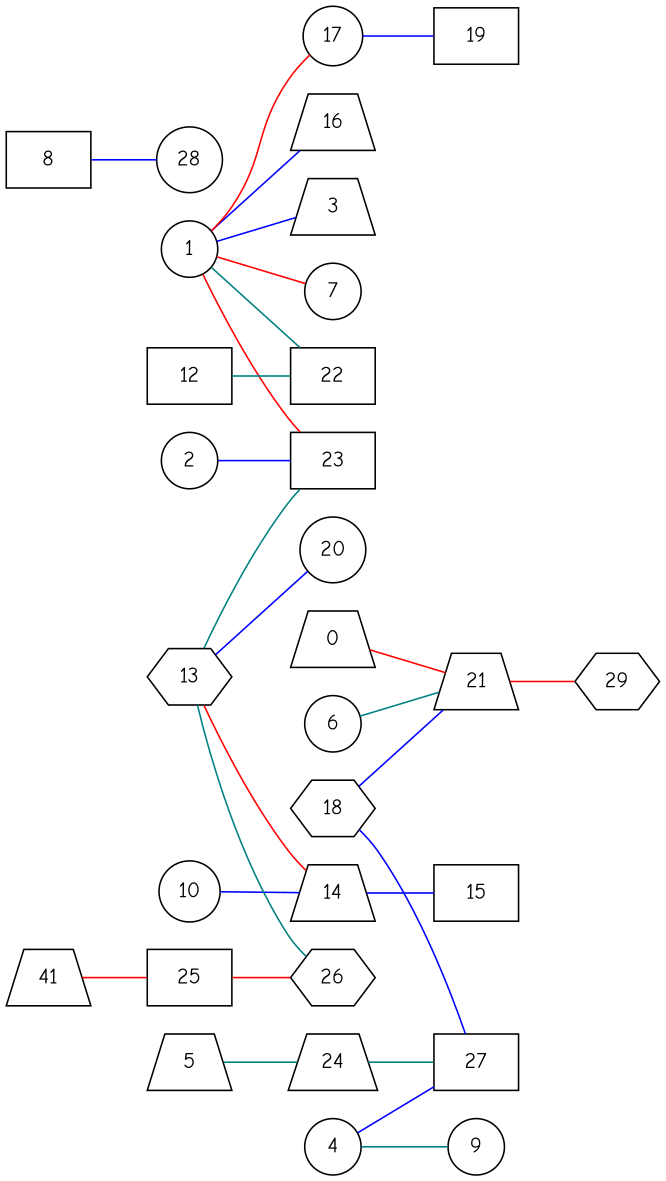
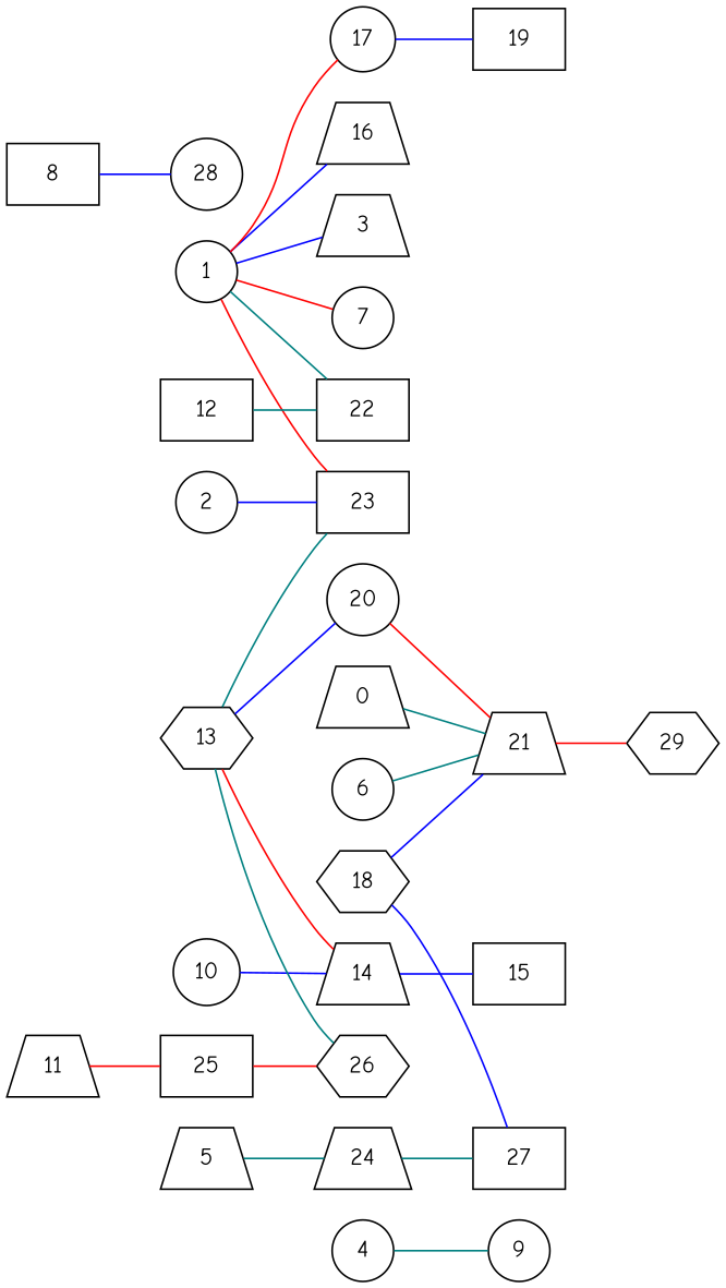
  graph {
    fontname="Comic Neue"
    rankdir=LR
    node [fontname="Comic Neue" shape=circle]
    edge [color=blue fontname="Comic Neue"]
    0 [Label="0 (0.00)" shape=trapezium]
    21 [Label="21 (0.00)" shape=trapezium]
    29 [Label="29 (0.00)" shape=hexagon]
    1 [Label="1 (0.00)"]
    3 [Label="3 (0.00)" shape=trapezium]
    7 [Label="7 (0.00)"]
    16 [Label="16 (0.00)" shape=trapezium]
    17 [Label="17 (0.00)"]
    22 [Label="22 (0.00)" shape=box]
    23 [Label="23 (0.00)" shape=box]
    19 [Label="19 (0.00)" shape=box]
    2 [Label="2 (0.00)"]
    4 [Label="4 (0.00)"]
    9 [Label="9 (0.00)"]
    27 [Label="27 (0.00)" shape=box]
    5 [Label="5 (0.00)" shape=trapezium]
    24 [Label="24 (0.00)" shape=trapezium]
    6 [Label="6 (0.00)"]
    8 [Label="8 (0.00)" shape=box]
    28 [Label="28 (0.00)"]
    10 [Label="10 (0.00)"]
    14 [Label="14 (0.00)" shape=trapezium]
    15 [Label="15 (0.00)" shape=box]
-   11 [Label="11 (0.00)" shape=trapezium label=41]
+   11 [Label="11 (0.00)" shape=trapezium]
    25 [Label="25 (0.00)" shape=box]
    26 [Label="26 (0.00)" shape=hexagon]
    12 [Label="12 (0.00)" shape=box]
    13 [Label="13 (0.00)" shape=hexagon]
    20 [Label="20 (0.00)"]
    18 [Label="18 (0.00)" shape=hexagon]
-   0 -- 21 [Label=61.90 color=red]
+   0 -- 21 [Label=61.90 color=teal]
    21 -- 29 [Label=84.00 color=red]
    1 -- 3 [Label=198.67]
    1 -- 7 [Label=208.33 color=red]
    1 -- 16 [Label=30.23]
    1 -- 17 [Label=34.16 color=red]
    1 -- 22 [Label=123.67 color=teal]
    1 -- 23 [Label=85.04 color=red]
    17 -- 19 [Label=29.74]
    2 -- 23 [Label=84.73]
    4 -- 9 [Label=1.18 color=teal]
-   4 -- 27 [Label=127.21]
    5 -- 24 [Label=34.29 color=teal]
    24 -- 27 [Label=10.53 color=teal]
    6 -- 21 [Label=195.94 color=teal]
    8 -- 28 [Label=93.65]
    10 -- 14 [Label=58.93]
    14 -- 15 [Label=11.30]
    11 -- 25 [Label=137.85 color=red]
    25 -- 26 [Label=21.15 color=red]
    12 -- 22 [Label=32.74 color=teal]
    13 -- 23 [Label=63.42 color=teal]
    13 -- 14 [Label=68.70 color=red]
    13 -- 26 [Label=80.94 color=teal]
    13 -- 20 [Label=15.93]
+   20 -- 21 [Label=55.68 color=red]
    18 -- 21 [Label=39.66]
    18 -- 27 [Label=122.07]
  }
